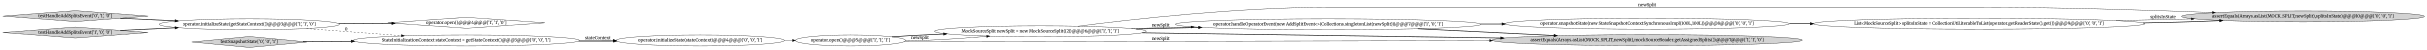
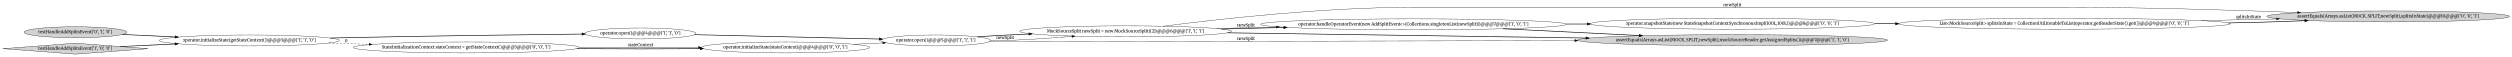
  digraph {
    fontname=Merriweather
    rankdir=LR
    node [fillcolor=white fontname=Merriweather shape=ellipse style=filled]
    edge [fontname=Merriweather style=bold]
    n1 [label="List<MockSourceSplit> splitsInState = CollectionUtil.iterableToList(operator.getReaderState().get())@@@9@@@['0', '0', '1']"]
    n2 [fillcolor=lightgray label="assertEquals(Arrays.asList(MOCK_SPLIT,newSplit),splitsInState)@@@10@@@['0', '0', '1']"]
    n3 [fillcolor=lightgray label="assertEquals(Arrays.asList(MOCK_SPLIT,newSplit),mockSourceReader.getAssignedSplits())@@@7@@@['1', '1', '0']"]
-   n4 [label="operator.open()@@@4@@@['1', '1', '0']" shape=diamond]
+   n4 [label="operator.open()@@@4@@@['1', '1', '0']"]
    n5 [label="operator.open()@@@5@@@['1', '1', '1']"]
    n6 [label="MockSourceSplit newSplit = new MockSourceSplit((2))@@@6@@@['1', '1', '1']"]
    n7 [label="operator.initializeState(getStateContext())@@@3@@@['1', '1', '0']"]
    n8 [label="StateInitializationContext stateContext = getStateContext()@@@3@@@['0', '0', '1']"]
    n9 [label="operator.initializeState(stateContext)@@@4@@@['0', '0', '1']"]
-   n10 [fillcolor=lightgray label="testHandleAddSplitsEvent['0', '1', '0']" shape=diamond]
+   n10 [fillcolor=lightgray label="testHandleAddSplitsEvent['0', '1', '0']"]
    n11 [label="operator.handleOperatorEvent(new AddSplitEvent<>(Collections.singletonList(newSplit)))@@@7@@@['1', '0', '1']"]
    n12 [label="operator.snapshotState(new StateSnapshotContextSynchronousImpl(100L,100L))@@@8@@@['0', '0', '1']"]
-   n13 [fillcolor=lightgray label="testSnapshotState['0', '0', '1']" shape=diamond]
    n14 [fillcolor=lightgray label="testHandleAddSplitsEvent['1', '0', '0']" shape=diamond]
    n1 -> n2
    n1 -> n2 [label=splitsInState style=solid]
+   n4 -> n5
    n5 -> n3 [label=newSplit style=solid]
    n5 -> n6 [label=newSplit style=solid]
    n5 -> n6
    n6 -> n2 [label=newSplit style=solid]
    n6 -> n3
    n6 -> n11 [label=newSplit style=solid]
    n6 -> n11
    n7 -> n4
    n7 -> n8 [label=0 style=dashed]
    n8 -> n9 [label=stateContext style=solid]
    n8 -> n9
    n9 -> n5 [style=solid]
    n10 -> n7
    n11 -> n3
    n11 -> n12
    n12 -> n1
-   n13 -> n8
    n14 -> n7
  }
